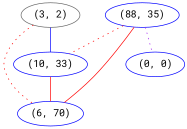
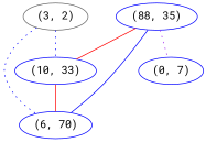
  graph {
    fontname="Roboto Mono"
    node [color=blue fontname="Roboto Mono"]
    edge [color=red fontname="Roboto Mono" style=solid weight=3]
    "(3, 2)" [color=gray40]
    "(10, 33)"
    "(6, 70)"
    "(88, 35)"
-   "(0, 0)"
-   "(3, 2)" -- "(10, 33)" [color=blue]
-   "(3, 2)" -- "(6, 70)" [style=dotted weight=1]
+   "(0, 0)" [label="(0, 7)"]
+   "(3, 2)" -- "(10, 33)" [color=blue style=dotted]
+   "(3, 2)" -- "(6, 70)" [color=blue style=dotted weight=1]
    "(10, 33)" -- "(6, 70)"
-   "(88, 35)" -- "(10, 33)" [style=dotted weight=1]
-   "(88, 35)" -- "(6, 70)"
+   "(88, 35)" -- "(10, 33)" [weight=1]
+   "(88, 35)" -- "(6, 70)" [color=blue]
    "(88, 35)" -- "(0, 0)" [color=purple style=dotted weight=4]
  }
